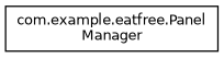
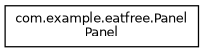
  digraph {
    rankdir=TB
-   n1 [color=black fillcolor=white fontname=Helvetica fontsize=10 height=0.2 label="com.example.eatfree.Panel\lManager" shape=record style=filled width=0.4]
+   n1 [color=black fillcolor=white fontname=Helvetica fontsize=10 height=0.2 label="com.example.eatfree.Panel\lPanel" shape=record style=filled width=0.4]
  }
